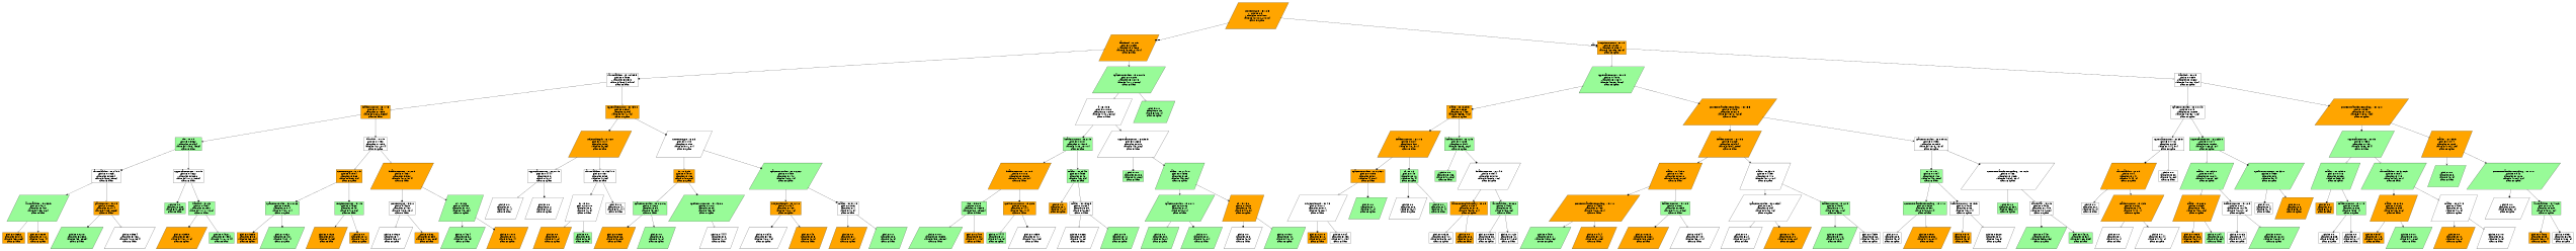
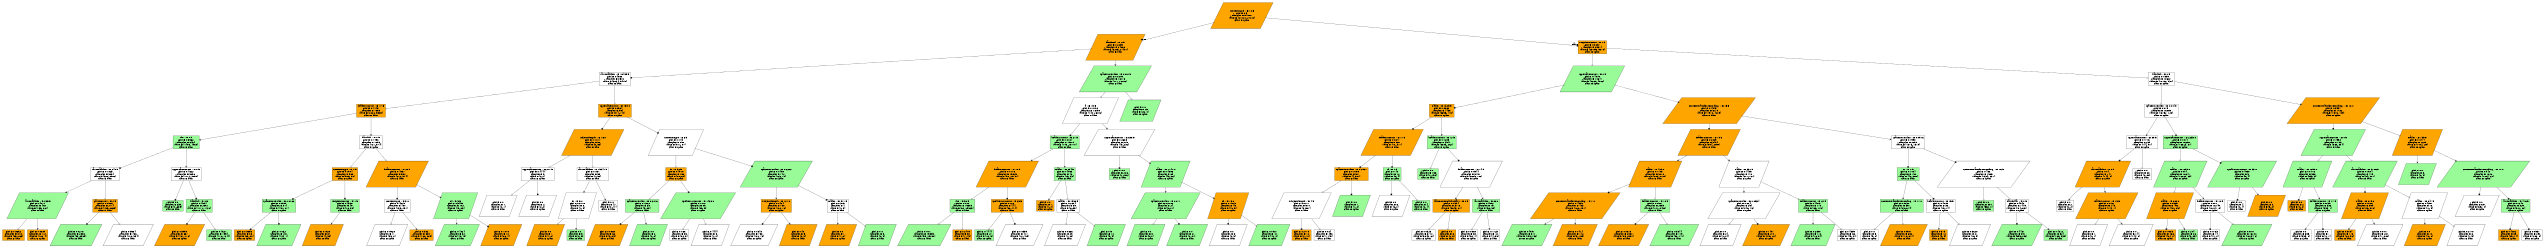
  digraph {
    node [fillcolor=white shape=parallelogram style=filled]
    edge [arrowhead=odot]
    n1 [fillcolor=orange label="content_type <= 12.5\ngini = 0.5\nsamples = 54000\nvalue = [27000, 27000]\nclass = spam"]
    n2 [fillcolor=orange label="has_html <= 0.5\ngini = 0.2259\nsamples = 24686\nvalue = [3205, 21481]\nclass = ham"]
    n3 [fillcolor=orange label="recipient_count <= 1.5\ngini = 0.3057\nsamples = 29314\nvalue = [23795, 5519]\nclass = spam" shape=box]
    n4 [label="raw_mail_len <= 18485.5\ngini = 0.4588\nsamples = 8513\nvalue = [3034, 5479]\nclass = ham" shape=box]
    n5 [fillcolor=palegreen label="spaces_over_len <= 0.8015\ngini = 0.0209\nsamples = 16173\nvalue = [171, 16002]\nclass = ham"]
    n6 [fillcolor=palegreen label="uppercase_count <= 0.5\ngini = 0.4979\nsamples = 10647\nvalue = [5665, 4982]\nclass = spam"]
    n7 [label="has_link <= 0.5\ngini = 0.0559\nsamples = 18667\nvalue = [18130, 537]\nclass = spam" shape=box]
    n8 [fillcolor=orange label="headers_count <= 17.5\ngini = 0.4149\nsamples = 7559\nvalue = [2220, 5339]\nclass = ham" shape=box]
    n9 [fillcolor=orange label="uppercase_count <= 739.0\ngini = 0.2504\nsamples = 954\nvalue = [814, 140]\nclass = spam" shape=box]
    n10 [label="a <= 19.5\ngini = 0.0182\nsamples = 16150\nvalue = [148, 16002]\nclass = ham"]
    n11 [fillcolor=palegreen label="gini = 0.0\nsamples = 23\nvalue = [23, 0]\nclass = spam"]
    n12 [fillcolor=palegreen label="the <= 0.5\ngini = 0.3562\nsamples = 6464\nvalue = [1499, 4965]\nclass = ham" shape=box]
    n13 [label="has_link <= 0.5\ngini = 0.4498\nsamples = 1095\nvalue = [721, 374]\nclass = spam" shape=box]
    n14 [fillcolor=orange label="subject_length <= 16.0\ngini = 0.1014\nsamples = 56\nvalue = [3, 53]\nclass = ham"]
    n15 [label="content_type <= 6.5\ngini = 0.175\nsamples = 898\nvalue = [811, 87]\nclass = spam"]
    n16 [label="raw_mail_len <= 240.5\ngini = 0.1823\nsamples = 3234\nvalue = [328, 2906]\nclass = ham" shape=box]
    n17 [label="uppercase_count <= 0.5\ngini = 0.4622\nsamples = 3230\nvalue = [1171, 2059]\nclass = ham" shape=box]
    n18 [fillcolor=orange label="content_type <= 7.5\ngini = 0.1904\nsamples = 563\nvalue = [503, 60]\nclass = spam" shape=box]
    n19 [fillcolor=orange label="headers_count <= 20.5\ngini = 0.4837\nsamples = 532\nvalue = [218, 314]\nclass = ham"]
    n20 [fillcolor=palegreen label="raw_mail_len <= 233.5\ngini = 0.4871\nsamples = 460\nvalue = [193, 267]\nclass = ham"]
    n21 [fillcolor=orange label="parts_count <= 2.5\ngini = 0.0926\nsamples = 2774\nvalue = [135, 2639]\nclass = ham" shape=box]
    n22 [fillcolor=palegreen label="gini = 0.0\nsamples = 639\nvalue = [0, 639]\nclass = ham" shape=box]
    n23 [fillcolor=palegreen label="has_link <= 0.5\ngini = 0.4954\nsamples = 2591\nvalue = [1171, 1420]\nclass = ham" shape=box]
    n24 [fillcolor=orange label="gini = 0.3692\nsamples = 348\nvalue = [85, 263]\nclass = ham" shape=box]
    n25 [fillcolor=orange label="gini = 0.0689\nsamples = 112\nvalue = [108, 4]\nclass = spam" shape=box]
-   n26 [fillcolor=palegreen label="gini = 0.0278\nsamples = 2338\nvalue = [33, 2305]\nchars = ham"]
+   n26 [fillcolor=palegreen label="gini = 0.0278\nsamples = 2338\nvalue = [33, 2305]\nclass = ham"]
    n27 [label="gini = 0.3584\nsamples = 436\nvalue = [102, 334]\nclass = ham"]
    n28 [fillcolor=orange label="gini = 0.3999\nsamples = 637\nvalue = [461, 176]\nclass = spam"]
    n29 [fillcolor=palegreen label="gini = 0.4627\nsamples = 1954\nvalue = [710, 1244]\nclass = ham" shape=box]
    n30 [fillcolor=palegreen label="spaces_over_len <= 0.0166\ngini = 0.0995\nsamples = 514\nvalue = [487, 27]\nclass = spam" shape=box]
    n31 [fillcolor=palegreen label="recipient_count <= 1.5\ngini = 0.4398\nsamples = 49\nvalue = [16, 33]\nclass = ham" shape=box]
    n32 [label="content_type <= 3.0\ngini = 0.4375\nsamples = 430\nvalue = [139, 291]\nclass = ham" shape=box]
    n33 [fillcolor=palegreen label="of <= 3.5\ngini = 0.3493\nsamples = 102\nvalue = [79, 23]\nclass = spam"]
    n34 [fillcolor=orange label="gini = 0.3658\nsamples = 83\nvalue = [63, 20]\nclass = spam" shape=box]
    n35 [fillcolor=palegreen label="gini = 0.032\nsamples = 431\nvalue = [424, 7]\nclass = spam"]
    n36 [fillcolor=orange label="gini = 0.1928\nsamples = 37\nvalue = [4, 33]\nclass = ham"]
-   n37 [fillcolor=orange label="gini = 0.0\nsamples = 12\nvalue = [12, 0]\nclass = spam" shape=box]
    n38 [label="gini = 0.0928\nsamples = 41\nvalue = [39, 2]\nclass = spam"]
    n39 [fillcolor=orange label="gini = 0.382\nsamples = 389\nvalue = [100, 289]\nclass = ham" shape=box]
    n40 [fillcolor=palegreen label="gini = 0.4824\nsamples = 32\nvalue = [13, 19]\nclass = ham"]
    n41 [fillcolor=orange label="gini = 0.1078\nsamples = 70\nvalue = [66, 4]\nclass = spam"]
    n42 [label="uppercase_count <= 217.5\ngini = 0.4444\nsamples = 3\nvalue = [2, 1]\nclass = spam" shape=box]
    n43 [label="raw_mail_len <= 19347.5\ngini = 0.037\nsamples = 53\nvalue = [1, 52]\nclass = ham" shape=box]
    n44 [fillcolor=orange label="in <= 32.5\ngini = 0.4918\nsamples = 156\nvalue = [88, 68]\nclass = spam" shape=box]
    n45 [fillcolor=palegreen label="spaces_over_len <= 0.2222\ngini = 0.0499\nsamples = 742\nvalue = [723, 19]\nclass = spam"]
    n46 [label="gini = 0.0\nsamples = 1\nvalue = [0, 1]\nclass = ham"]
    n47 [label="gini = 0.0\nsamples = 2\nvalue = [2, 0]\nclass = spam"]
    n48 [label="in <= 3.0\ngini = 0.2778\nsamples = 6\nvalue = [1, 5]\nclass = ham"]
    n49 [label="gini = 0.0\nsamples = 47\nvalue = [0, 47]\nclass = ham" shape=box]
    n50 [fillcolor=orange label="gini = 0.0\nsamples = 1\nvalue = [1, 0]\nclass = spam"]
    n51 [fillcolor=palegreen label="gini = 0.0\nsamples = 5\nvalue = [0, 5]\nclass = ham" shape=box]
    n52 [fillcolor=palegreen label="spaces_over_len <= 0.2076\ngini = 0.1362\nsamples = 68\nvalue = [5, 63]\nclass = ham" shape=box]
    n53 [fillcolor=palegreen label="spell_error_count <= 1438.0\ngini = 0.1072\nsamples = 88\nvalue = [83, 5]\nclass = spam"]
    n54 [fillcolor=orange label="subject_length <= 127.0\ngini = 0.0424\nsamples = 738\nvalue = [722, 16]\nclass = spam" shape=box]
    n55 [label="mailer <= 971.5\ngini = 0.375\nsamples = 4\nvalue = [1, 3]\nclass = ham" shape=box]
    n56 [fillcolor=orange label="gini = 0.0868\nsamples = 66\nvalue = [3, 63]\nclass = ham"]
    n57 [fillcolor=palegreen label="gini = 0.0\nsamples = 2\nvalue = [2, 0]\nclass = spam"]
+   n58 [label="gini = 0.0681\nsamples = 85\nvalue = [82, 3]\nclass = spam" shape=box]
    n59 [label="gini = 0.4444\nsamples = 3\nvalue = [1, 2]\nclass = ham"]
    n60 [label="gini = 0.0348\nsamples = 733\nvalue = [720, 13]\nclass = spam"]
    n61 [fillcolor=orange label="gini = 0.48\nsamples = 5\nvalue = [2, 3]\nclass = ham"]
    n62 [fillcolor=orange label="gini = 0.0\nsamples = 1\nvalue = [1, 0]\nclass = spam"]
    n63 [fillcolor=palegreen label="gini = 0.0\nsamples = 3\nvalue = [0, 3]\nclass = ham"]
    n64 [fillcolor=palegreen label="headers_count <= 21.5\ngini = 0.0131\nsamples = 15875\nvalue = [105, 15770]\nclass = ham" shape=box]
    n65 [label="uppercase_count <= 698.5\ngini = 0.2638\nsamples = 275\nvalue = [43, 232]\nclass = ham"]
    n66 [fillcolor=orange label="headers_count <= 18.5\ngini = 0.0116\nsamples = 15829\nvalue = [92, 15737]\nclass = ham"]
    n67 [fillcolor=palegreen label="mailer <= 294.5\ngini = 0.4055\nsamples = 46\nvalue = [13, 33]\nclass = ham" shape=box]
    n68 [fillcolor=palegreen label="gini = 0.0\nsamples = 206\nvalue = [0, 206]\nclass = ham" shape=box]
    n69 [fillcolor=palegreen label="mailer <= 1141.0\ngini = 0.4696\nsamples = 69\nvalue = [43, 26]\nclass = spam"]
    n70 [fillcolor=palegreen label="the <= 50.5\ngini = 0.008\nsamples = 15385\nvalue = [62, 15323]\nclass = ham" shape=box]
    n71 [fillcolor=orange label="spell_error_count <= 23.5\ngini = 0.126\nsamples = 444\nvalue = [30, 414]\nclass = ham" shape=box]
    n72 [fillcolor=orange label="gini = 0.0\nsamples = 7\nvalue = [7, 0]\nclass = spam" shape=box]
    n73 [label="mailer <= 1336.5\ngini = 0.2604\nsamples = 39\nvalue = [6, 33]\nclass = ham" shape=box]
    n74 [fillcolor=palegreen label="gini = 0.0071\nsamples = 15335\nvalue = [55, 15280]\nclass = ham"]
    n75 [fillcolor=orange label="gini = 0.2408\nsamples = 50\nvalue = [7, 43]\nclass = ham" shape=box]
    n76 [fillcolor=palegreen label="gini = 0.4444\nsamples = 27\nvalue = [18, 9]\nclass = spam" shape=box]
    n77 [label="gini = 0.0559\nsamples = 417\nvalue = [12, 405]\nclass = ham"]
    n78 [label="gini = 0.0666\nsamples = 29\nvalue = [1, 28]\nclass = ham"]
    n79 [fillcolor=palegreen label="gini = 0.5\nsamples = 10\nvalue = [5, 5]\nclass = spam"]
    n80 [fillcolor=palegreen label="spaces_over_len <= 0.071\ngini = 0.2188\nsamples = 24\nvalue = [3, 21]\nclass = ham"]
    n81 [fillcolor=orange label="of <= 19.0\ngini = 0.1975\nsamples = 45\nvalue = [40, 5]\nclass = spam"]
    n82 [fillcolor=palegreen label="gini = 0.0\nsamples = 3\nvalue = [3, 0]\nclass = spam"]
    n83 [fillcolor=palegreen label="gini = 0.0\nsamples = 21\nvalue = [0, 21]\nclass = ham"]
    n84 [label="gini = 0.0\nsamples = 3\nvalue = [0, 3]\nclass = ham"]
    n85 [fillcolor=palegreen label="gini = 0.0907\nsamples = 42\nvalue = [40, 2]\nclass = spam"]
    n86 [fillcolor=orange label="mailer <= 1329.5\ngini = 0.2862\nsamples = 4468\nvalue = [3695, 773]\nclass = spam" shape=box]
    n87 [fillcolor=orange label="content_transfer_encoding, <= 15.5\ngini = 0.4343\nsamples = 6179\nvalue = [1970, 4209]\nclass = ham"]
    n88 [label="spaces_over_len <= 0.0048\ngini = 0.015\nsamples = 16885\nvalue = [16757, 128]\nclass = spam" shape=box]
    n89 [fillcolor=orange label="content_transfer_encoding, <= 12.0\ngini = 0.3537\nsamples = 1782\nvalue = [1373, 409]\nclass = spam"]
    n90 [fillcolor=orange label="headers_count <= 17.5\ngini = 0.0377\nsamples = 521\nvalue = [10, 511]\nclass = ham"]
    n91 [fillcolor=palegreen label="headers_count <= 12.5\ngini = 0.1239\nsamples = 3947\nvalue = [3685, 262]\nclass = spam" shape=box]
    n92 [fillcolor=orange label="headers_count <= 19.5\ngini = 0.2829\nsamples = 3484\nvalue = [594, 2890]\nclass = ham"]
    n93 [label="spaces_over_len <= 0.0916\ngini = 0.4998\nsamples = 2695\nvalue = [1376, 1319]\nclass = spam" shape=box]
    n94 [fillcolor=orange label="spaces_over_len <= 0.2927\ngini = 0.0155\nsamples = 511\nvalue = [4, 507]\nclass = ham" shape=box]
    n95 [fillcolor=palegreen label="of <= 1.5\ngini = 0.48\nsamples = 10\nvalue = [6, 4]\nclass = spam" shape=box]
    n96 [fillcolor=palegreen label="gini = 0.0\nsamples = 156\nvalue = [0, 156]\nclass = ham" shape=box]
    n97 [label="headers_count <= 14.5\ngini = 0.0544\nsamples = 3791\nvalue = [3685, 106]\nclass = spam"]
    n98 [label="subject_length <= 4.5\ngini = 0.0117\nsamples = 510\nvalue = [3, 507]\nclass = ham"]
    n99 [fillcolor=palegreen label="gini = 0.0\nsamples = 1\nvalue = [1, 0]\nclass = spam"]
    n100 [label="gini = 0.0\nsamples = 6\nvalue = [6, 0]\nclass = spam"]
    n101 [fillcolor=palegreen label="gini = 0.0\nsamples = 4\nvalue = [0, 4]\nclass = ham" shape=box]
    n102 [fillcolor=orange label="gini = 0.2778\nsamples = 12\nvalue = [2, 10]\nclass = ham" shape=box]
    n103 [label="gini = 0.004\nsamples = 498\nvalue = [1, 497]\nclass = ham" shape=box]
    n104 [fillcolor=orange label="has_non_english_chars <= 0.5\ngini = 0.0354\nsamples = 3716\nvalue = [3649, 67]\nclass = spam" shape=box]
    n105 [fillcolor=palegreen label="raw_mail_len <= 86.0\ngini = 0.4992\nsamples = 75\nvalue = [36, 39]\nclass = ham" shape=box]
    n106 [label="gini = 0.0323\nsamples = 3710\nvalue = [3649, 61]\nclass = spam" shape=box]
    n107 [fillcolor=orange label="gini = 0.0\nsamples = 6\nvalue = [0, 6]\nclass = ham" shape=box]
    n108 [label="gini = 0.0588\nsamples = 33\nvalue = [32, 1]\nclass = spam" shape=box]
    n109 [label="gini = 0.1723\nsamples = 42\nvalue = [4, 38]\nclass = ham" shape=box]
    n110 [fillcolor=orange label="mailer <= 425.0\ngini = 0.1703\nsamples = 3012\nvalue = [283, 2729]\nclass = ham"]
    n111 [label="mailer <= 531.5\ngini = 0.4495\nsamples = 472\nvalue = [311, 161]\nclass = spam"]
    n112 [fillcolor=palegreen label="to <= 1.5\ngini = 0.1084\nsamples = 730\nvalue = [42, 688]\nclass = ham" shape=box]
    n113 [label="content_transfer_encoding, <= 16.5\ngini = 0.436\nsamples = 1965\nvalue = [1334, 631]\nclass = spam"]
    n114 [fillcolor=orange label="content_transfer_encoding, <= 7.0\ngini = 0.4595\nsamples = 453\nvalue = [162, 291]\nclass = ham"]
    n115 [fillcolor=palegreen label="headers_count <= 18.5\ngini = 0.0901\nsamples = 2559\nvalue = [121, 2438]\nclass = ham" shape=box]
    n116 [label="spaces_over_len <= 0.0534\ngini = 0.264\nsamples = 294\nvalue = [248, 46]\nclass = spam"]
    n117 [fillcolor=palegreen label="headers_count <= 22.5\ngini = 0.4573\nsamples = 178\nvalue = [63, 115]\nclass = ham" shape=box]
    n118 [fillcolor=palegreen label="gini = 0.4997\nsamples = 311\nvalue = [159, 152]\ncount = spam"]
    n119 [fillcolor=orange label="gini = 0.0414\nsamples = 142\nvalue = [3, 139]\nclass = ham"]
    n120 [fillcolor=orange label="gini = 0.0673\nsamples = 2380\nvalue = [83, 2297]\nclass = ham"]
-   n121 [label="gini = 0.3344\nsamples = 179\nvalue = [38, 141]\nclass = ham"]
+   n121 [fillcolor=palegreen label="gini = 0.3344\nsamples = 179\nvalue = [38, 141]\nclass = ham"]
    n122 [label="gini = 0.0\nsamples = 24\nvalue = [0, 24]\nclass = ham"]
    n123 [fillcolor=orange label="gini = 0.1497\nsamples = 270\nvalue = [248, 22]\nclass = spam"]
    n124 [fillcolor=palegreen label="gini = 0.2698\nsamples = 112\nvalue = [18, 94]\nclass = ham"]
    n125 [label="gini = 0.4339\nsamples = 66\nvalue = [45, 21]\nclass = spam" shape=box]
    n126 [fillcolor=palegreen label="content_transfer_encoding, <= 17.0\ngini = 0.0638\nsamples = 697\nvalue = [23, 674]\nclass = ham" shape=box]
    n127 [label="headers_count <= 15.5\ngini = 0.4885\nsamples = 33\nvalue = [19, 14]\nclass = spam" shape=box]
    n128 [fillcolor=palegreen label="gini = 0.0\nsamples = 550\nvalue = [550, 0]\nclass = spam" shape=box]
    n129 [label="has_dollar <= 0.5\ngini = 0.4942\nsamples = 1415\nvalue = [784, 631]\nclass = spam" shape=box]
    n130 [label="gini = 0.0\nsamples = 5\nvalue = [5, 0]\nclass = spam" shape=box]
    n131 [fillcolor=orange label="gini = 0.0507\nsamples = 692\nvalue = [18, 674]\nclass = ham"]
    n132 [fillcolor=orange label="gini = 0.375\nsamples = 12\nvalue = [3, 9]\nclass = ham" shape=box]
    n133 [label="gini = 0.3628\nsamples = 21\nvalue = [16, 5]\nclass = spam"]
    n134 [fillcolor=palegreen label="gini = 0.4437\nsamples = 891\nvalue = [595, 296]\nclass = spam"]
    n135 [fillcolor=palegreen label="gini = 0.4612\nsamples = 524\nvalue = [189, 335]\nclass = ham" shape=box]
    n136 [label="uppercase_count <= 39.5\ngini = 0.4746\nsamples = 235\nvalue = [144, 91]\nclass = spam" shape=box]
    n137 [fillcolor=palegreen label="uppercase_count <= 2233.0\ngini = 0.0044\nsamples = 16650\nvalue = [16613, 37]\nclass = spam" shape=box]
    n138 [fillcolor=palegreen label="uppercase_count <= 0.5\ngini = 0.4998\nsamples = 753\nvalue = [369, 384]\nclass = ham"]
    n139 [fillcolor=orange label="mailer <= 153.5\ngini = 0.0474\nsamples = 1029\nvalue = [1004, 25]\nclass = spam"]
    n140 [fillcolor=orange label="raw_mail_len <= 0.5\ngini = 0.04\nsamples = 147\nvalue = [144, 3]\nclass = spam"]
    n141 [label="gini = 0.0\nsamples = 88\nvalue = [0, 88]\nclass = ham" shape=box]
    n142 [fillcolor=palegreen label="mailer <= 1295.0\ngini = 0.004\nsamples = 16641\nvalue = [16608, 33]\nclass = spam"]
    n143 [fillcolor=palegreen label="spell_error_count <= 33.0\ngini = 0.4938\nsamples = 9\nvalue = [5, 4]\nclass = spam"]
    n144 [label="gini = 0.0\nsamples = 2\nvalue = [0, 2]\nclass = ham" shape=box]
    n145 [fillcolor=orange label="headers_count <= 13.5\ngini = 0.0137\nsamples = 145\nvalue = [144, 1]\nclass = spam"]
    n146 [label="gini = 0.0\nsamples = 1\nvalue = [0, 1]\nclass = ham"]
    n147 [label="gini = 0.0\nsamples = 144\nvalue = [144, 0]\nclass = spam"]
    n148 [fillcolor=orange label="mailer <= 682.0\ngini = 0.0965\nsamples = 492\nvalue = [467, 25]\nclass = spam"]
    n149 [label="headers_count <= 12.5\ngini = 0.001\nsamples = 16149\nvalue = [16141, 8]\nclass = spam" shape=box]
    n150 [label="gini = 0.0\nsamples = 4\nvalue = [0, 4]\nclass = ham" shape=box]
    n151 [fillcolor=orange label="gini = 0.0\nsamples = 5\nvalue = [5, 0]\nclass = spam"]
    n152 [fillcolor=orange label="gini = 0.0085\nsamples = 466\nvalue = [464, 2]\nclass = spam" shape=box]
    n153 [fillcolor=palegreen label="gini = 0.2041\nsamples = 26\nvalue = [3, 23]\nclass = ham" shape=box]
    n154 [label="gini = 0.0783\nsamples = 44\nvalue = [47, 2]\nclass = spam" shape=box]
    n155 [fillcolor=palegreen label="gini = 0.0007\nsamples = 16100\nvalue = [16094, 6]\nclass = spam"]
    n156 [fillcolor=palegreen label="mailer <= 1295.0\ngini = 0.0176\nsamples = 338\nvalue = [335, 3]\nclass = spam"]
    n157 [fillcolor=palegreen label="raw_mail_len <= 3706.5\ngini = 0.1504\nsamples = 415\nvalue = [34, 381]\nclass = ham"]
    n158 [fillcolor=palegreen label="gini = 0.0\nsamples = 3\nvalue = [0, 3]\nclass = ham"]
    n159 [fillcolor=palegreen label="content_transfer_encoding, <= 17.0\ngini = 0.042\nsamples = 1026\nvalue = [1004, 22]\nclass = spam"]
    n160 [fillcolor=orange label="gini = 0.0\nsamples = 2\nvalue = [0, 2]\nclass = ham" shape=box]
    n161 [fillcolor=palegreen label="headers_count <= 17.5\ngini = 0.0059\nsamples = 336\nvalue = [335, 1]\nclass = spam" shape=box]
    n162 [fillcolor=orange label="mailer <= 615.0\ngini = 0.1086\nsamples = 399\nvalue = [23, 376]\nclass = ham"]
    n163 [label="mailer <= 647.5\ngini = 0.4297\nsamples = 16\nvalue = [11, 5]\nclass = spam"]
    n164 [label="gini = 0.0\nsamples = 335\nvalue = [335, 0]\nclass = spam" shape=box]
    n165 [label="gini = 0.0\nsamples = 1\nvalue = [0, 1]\nclass = ham" shape=box]
    n166 [fillcolor=orange label="gini = 0.3034\nsamples = 118\nvalue = [22, 96]\nclass = ham" shape=box]
-   n167 [fillcolor=palegreen label="gini = 0.0071\nsamples = 281\nvalue = [1, 280]\nclass = ham"]
+   n167 [label="gini = 0.0071\nsamples = 281\nvalue = [1, 280]\nclass = ham"]
    n168 [fillcolor=orange label="gini = 0.0\nsamples = 10\nvalue = [10, 0]\nclass = spam"]
    n169 [label="gini = 0.2778\nsamples = 6\nvalue = [1, 5]\nclass = ham"]
    n170 [label="gini = 0.0\nsamples = 697\nvalue = [697, 0]\nclass = spam"]
    n171 [fillcolor=palegreen label="raw_mail_len <= 476.5\ngini = 0.1248\nsamples = 329\nvalue = [307, 22]\nclass = spam" shape=box]
    n172 [fillcolor=orange label="gini = 0.4602\nsamples = 39\nvalue = [25, 14]\nclass = spam" shape=box]
    n173 [label="gini = 0.0537\nsamples = 290\nvalue = [282, 8]\nclass = spam" shape=box]
    n1 -> n2 [headlabel=True labelangle=45 labeldistance=2.5]
    n1 -> n3 [arrowhead=box headlabel=False labelangle=-45 labeldistance=2.5]
    n2 -> n4 [arrowhead=box]
    n2 -> n5 [arrowhead=vee]
    n3 -> n6
    n3 -> n7
    n4 -> n8
    n4 -> n9
    n5 -> n10
    n5 -> n11
    n6 -> n86 [arrowhead=box]
    n6 -> n87 [arrowhead=vee]
    n7 -> n88
    n7 -> n89 [arrowhead=vee]
    n8 -> n12 [arrowhead=vee]
    n8 -> n13 [arrowhead=vee]
    n9 -> n14 [arrowhead=box]
    n9 -> n15 [arrowhead=box]
    n10 -> n64 [arrowhead=box]
    n10 -> n65 [arrowhead=vee]
    n12 -> n16 [arrowhead=box]
    n12 -> n17 [arrowhead=vee]
    n13 -> n18
    n13 -> n19
    n14 -> n42
    n14 -> n43
    n15 -> n44
    n15 -> n45 [arrowhead=box]
    n16 -> n20 [arrowhead=vee]
    n16 -> n21
    n17 -> n22 [arrowhead=box]
    n17 -> n23 [arrowhead=box]
    n18 -> n30 [arrowhead=box]
    n18 -> n31 [arrowhead=box]
    n19 -> n32 [arrowhead=box]
    n19 -> n33 [arrowhead=vee]
    n20 -> n24
    n20 -> n25 [arrowhead=vee]
    n21 -> n26 [arrowhead=box]
    n21 -> n27
    n23 -> n28 [arrowhead=box]
    n23 -> n29
    n30 -> n34 [arrowhead=box]
    n30 -> n35 [arrowhead=box]
    n31 -> n36 [arrowhead=vee]
-   n31 -> n37 [arrowhead=box]
    n32 -> n38
    n32 -> n39 [arrowhead=vee]
    n33 -> n40 [arrowhead=vee]
    n33 -> n41 [arrowhead=box]
    n42 -> n46
    n42 -> n47 [arrowhead=box]
    n43 -> n48 [arrowhead=vee]
    n43 -> n49 [arrowhead=vee]
    n44 -> n52
    n44 -> n53 [arrowhead=box]
    n45 -> n54 [arrowhead=vee]
    n45 -> n55 [arrowhead=box]
    n48 -> n50
    n48 -> n51 [arrowhead=vee]
    n52 -> n56 [arrowhead=box]
    n52 -> n57 [arrowhead=vee]
+   n53 -> n58
    n53 -> n59
    n54 -> n60 [arrowhead=box]
    n54 -> n61 [arrowhead=vee]
    n55 -> n62 [arrowhead=vee]
    n55 -> n63
    n64 -> n66 [arrowhead=vee]
    n64 -> n67 [arrowhead=vee]
    n65 -> n68 [arrowhead=box]
    n65 -> n69 [arrowhead=vee]
    n66 -> n70
    n66 -> n71 [arrowhead=box]
    n67 -> n72 [arrowhead=vee]
    n67 -> n73
    n69 -> n80 [arrowhead=vee]
    n69 -> n81 [arrowhead=vee]
    n70 -> n74
    n70 -> n75
    n71 -> n76
    n71 -> n77 [arrowhead=box]
    n73 -> n78
    n73 -> n79
    n80 -> n82
    n80 -> n83 [arrowhead=box]
    n81 -> n84 [arrowhead=box]
    n81 -> n85
    n86 -> n90 [arrowhead=box]
    n86 -> n91 [arrowhead=vee]
    n87 -> n92 [arrowhead=box]
    n87 -> n93 [arrowhead=vee]
    n88 -> n136 [arrowhead=vee]
    n88 -> n137 [arrowhead=box]
    n89 -> n138 [arrowhead=box]
    n89 -> n139
    n90 -> n94 [arrowhead=box]
    n90 -> n95 [arrowhead=box]
    n91 -> n96
    n91 -> n97 [arrowhead=box]
    n92 -> n110 [arrowhead=vee]
    n92 -> n111 [arrowhead=vee]
    n93 -> n112 [arrowhead=box]
    n93 -> n113 [arrowhead=box]
    n94 -> n98
    n94 -> n99 [arrowhead=box]
    n95 -> n100 [arrowhead=box]
    n95 -> n101
    n97 -> n104 [arrowhead=vee]
    n97 -> n105 [arrowhead=vee]
    n98 -> n102 [arrowhead=box]
    n98 -> n103
    n104 -> n106
    n104 -> n107
    n105 -> n108
    n105 -> n109 [arrowhead=vee]
    n110 -> n114 [arrowhead=box]
    n110 -> n115
    n111 -> n116 [arrowhead=vee]
    n111 -> n117
    n112 -> n126 [arrowhead=vee]
    n112 -> n127 [arrowhead=box]
    n113 -> n128
    n113 -> n129
    n114 -> n118 [arrowhead=vee]
    n114 -> n119 [arrowhead=vee]
    n115 -> n120 [arrowhead=box]
    n115 -> n121
    n116 -> n122
    n116 -> n123 [arrowhead=box]
    n117 -> n124 [arrowhead=vee]
    n117 -> n125
    n126 -> n130
    n126 -> n131
    n127 -> n132 [arrowhead=vee]
    n127 -> n133
    n129 -> n134 [arrowhead=box]
    n129 -> n135 [arrowhead=vee]
    n136 -> n140 [arrowhead=box]
    n136 -> n141
    n137 -> n142
    n137 -> n143 [arrowhead=box]
    n138 -> n156
    n138 -> n157
    n139 -> n158 [arrowhead=vee]
    n139 -> n159 [arrowhead=vee]
    n140 -> n144 [arrowhead=vee]
    n140 -> n145 [arrowhead=vee]
    n142 -> n148
    n142 -> n149 [arrowhead=vee]
    n143 -> n150 [arrowhead=box]
    n143 -> n151 [arrowhead=vee]
    n145 -> n146
    n145 -> n147 [arrowhead=vee]
    n148 -> n152 [arrowhead=box]
    n148 -> n153 [arrowhead=vee]
    n149 -> n154 [arrowhead=box]
    n149 -> n155
    n156 -> n160 [arrowhead=box]
    n156 -> n161 [arrowhead=vee]
    n157 -> n162 [arrowhead=box]
    n157 -> n163
    n159 -> n170 [arrowhead=box]
    n159 -> n171 [arrowhead=box]
    n161 -> n164 [arrowhead=vee]
    n161 -> n165 [arrowhead=box]
    n162 -> n166 [arrowhead=vee]
    n162 -> n167 [arrowhead=vee]
    n163 -> n168 [arrowhead=vee]
    n163 -> n169
    n171 -> n172 [arrowhead=box]
    n171 -> n173 [arrowhead=box]
  }
